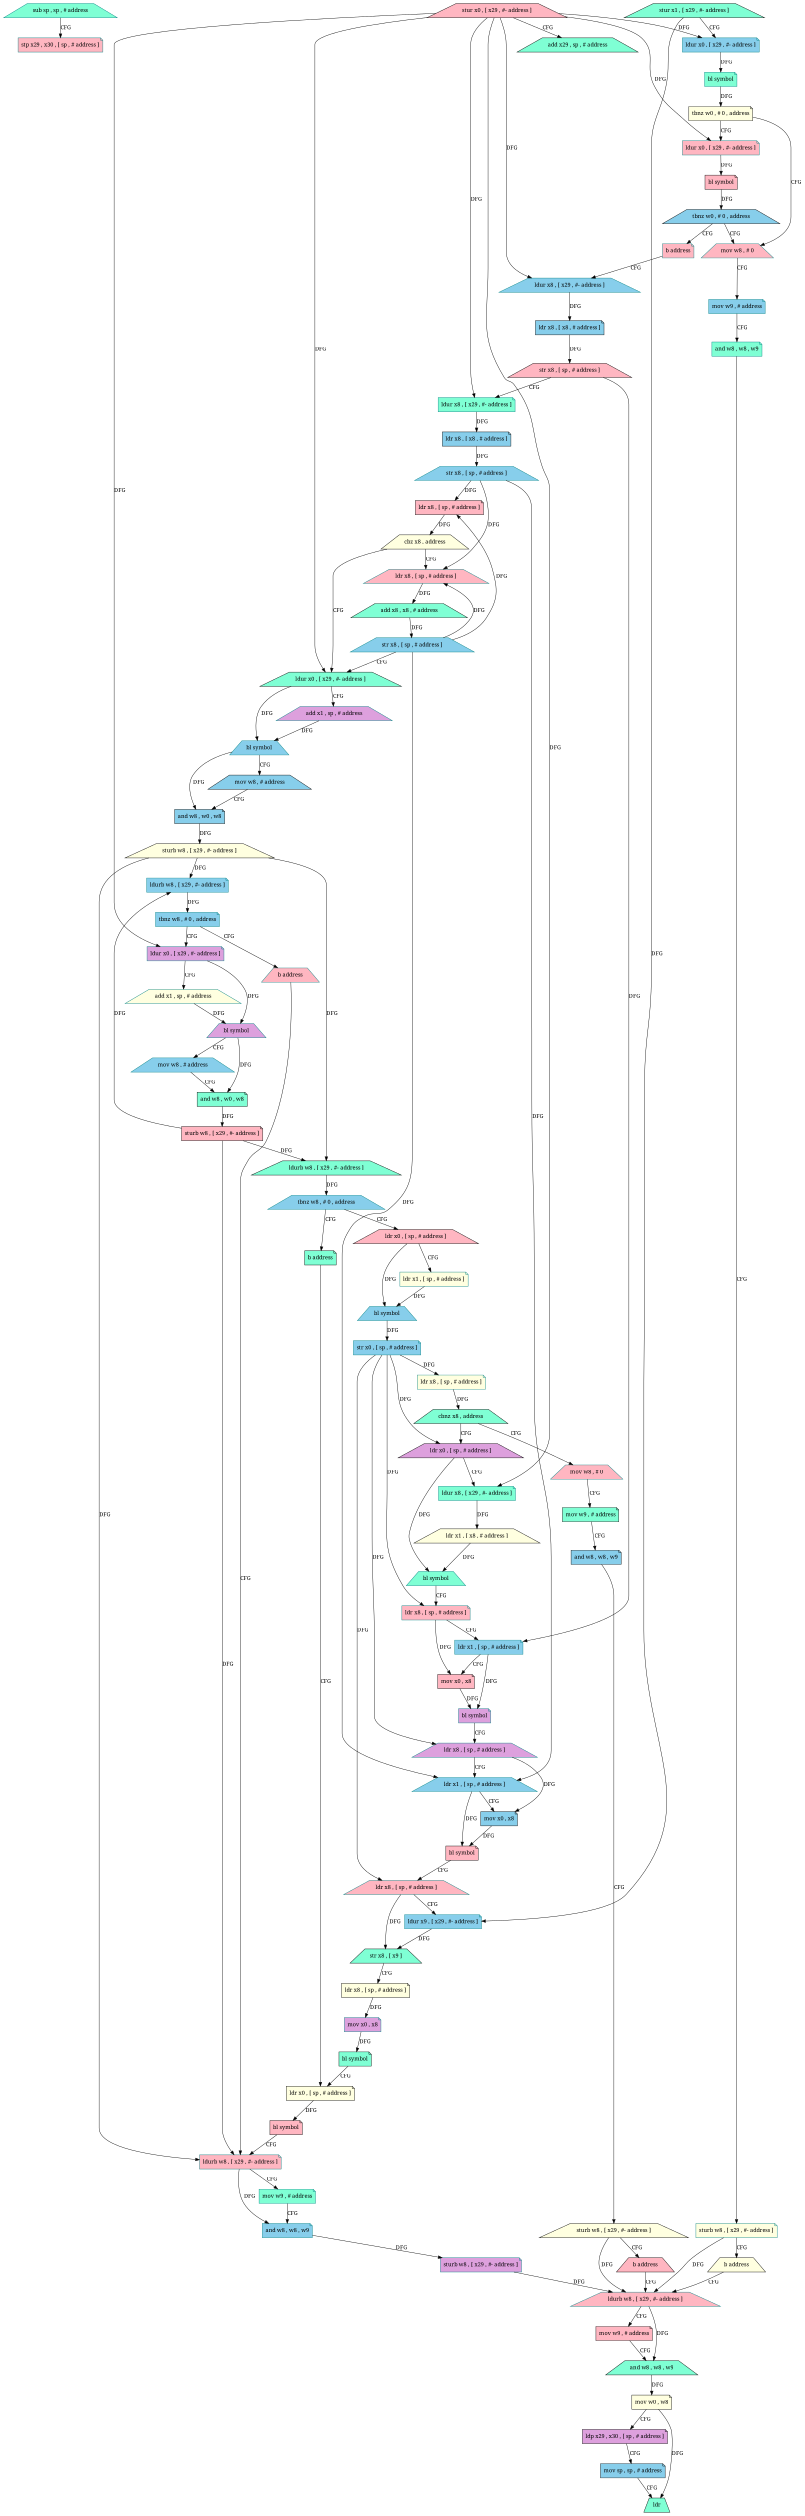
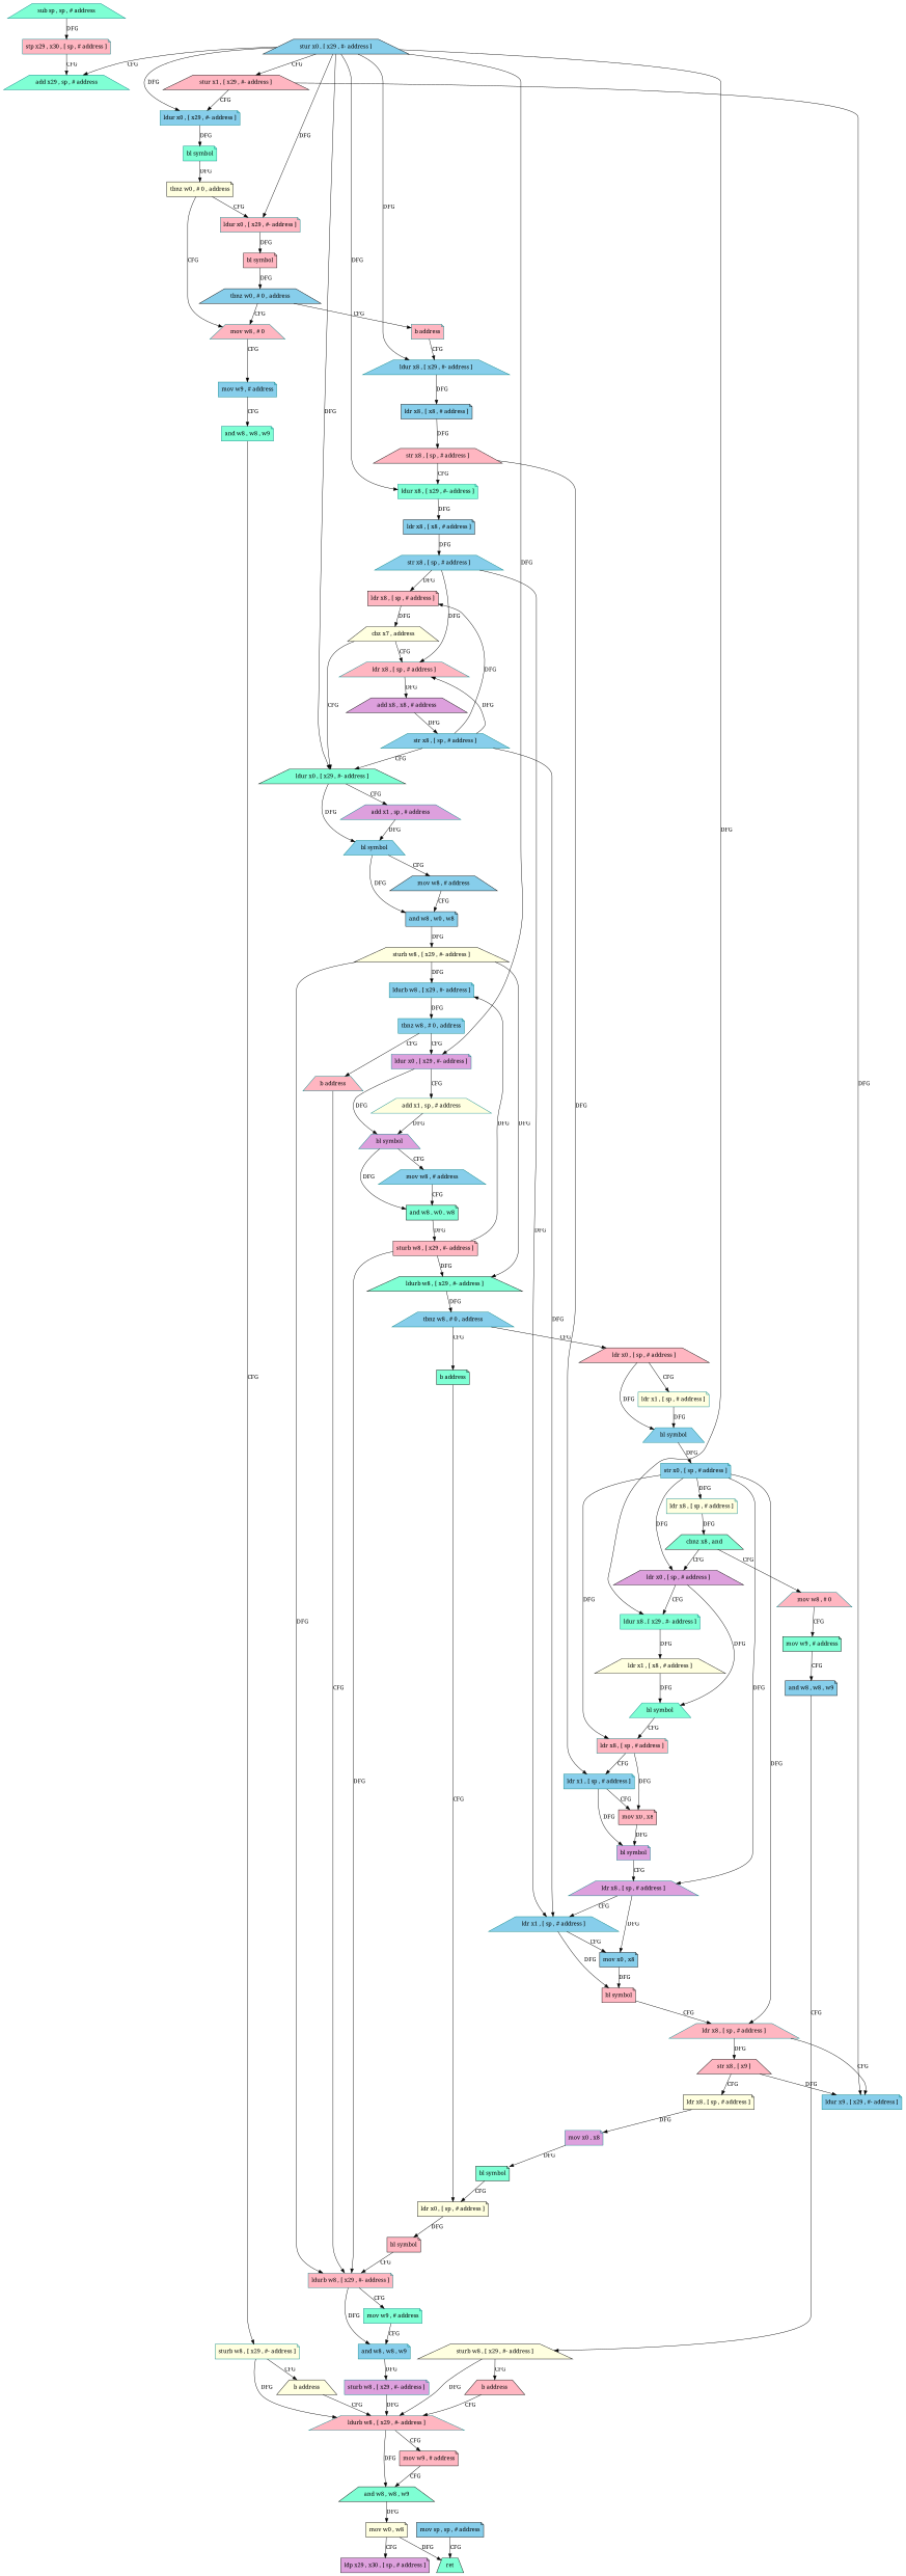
  digraph {
    fontname="Noto Serif"
    node [color=teal fillcolor=skyblue fontname="Noto Serif" shape=note style=filled]
    edge [fontname="Noto Serif"]
    n1 [fillcolor=aquamarine label="sub sp , sp , # address" shape=trapezium]
    n2 [fillcolor=lightpink label="stp x29 , x30 , [ sp , # address ]"]
-   n3 [color=black fillcolor=aquamarine label="add x29 , sp , # address" shape=trapezium]
-   n4 [color=black fillcolor=lightpink label="stur x0 , [ x29 , #- address ]" shape=trapezium]
-   n5 [color=black fillcolor=aquamarine label="stur x1 , [ x29 , #- address ]" shape=trapezium]
+   n3 [fillcolor=aquamarine label="add x29 , sp , # address" shape=trapezium]
+   n4 [color=black label="stur x0 , [ x29 , #- address ]" shape=trapezium]
+   n5 [color=black fillcolor=lightpink label="stur x1 , [ x29 , #- address ]" shape=trapezium]
    n6 [label="ldur x0 , [ x29 , #- address ]"]
    n7 [fillcolor=lightpink label="ldur x0 , [ x29 , #- address ]"]
    n8 [label="ldur x8 , [ x29 , #- address ]" shape=trapezium]
    n9 [fillcolor=aquamarine label="ldur x8 , [ x29 , #- address ]"]
    n10 [color=black fillcolor=aquamarine label="ldur x0 , [ x29 , #- address ]" shape=trapezium]
    n11 [fillcolor=plum label="ldur x0 , [ x29 , #- address ]"]
    n12 [fillcolor=aquamarine label="ldur x8 , [ x29 , #- address ]"]
    n13 [label="ldur x9 , [ x29 , #- address ]"]
    n14 [fillcolor=aquamarine label="bl symbol"]
    n15 [color=black fillcolor=lightpink label="bl symbol"]
    n16 [color=black label="ldr x8 , [ x8 , # address ]"]
    n17 [color=black label="ldr x8 , [ x8 , # address ]"]
    n18 [fillcolor=plum label="add x1 , sp , # address" shape=trapezium]
    n19 [label="bl symbol" shape=trapezium]
    n20 [fillcolor=lightyellow label="add x1 , sp , # address" shape=trapezium]
    n21 [fillcolor=plum label="bl symbol" shape=trapezium]
    n22 [color=black fillcolor=lightyellow label="ldr x1 , [ x8 , # address ]" shape=trapezium]
-   n23 [color=black fillcolor=aquamarine label="str x8 , [ x9 ]" shape=trapezium]
+   n23 [color=black fillcolor=lightpink label="str x8 , [ x9 ]" shape=trapezium]
    n24 [color=black fillcolor=lightyellow label="tbnz w0 , # 0 , address"]
    n25 [fillcolor=lightpink label="mov w8 , # 0" shape=trapezium]
    n26 [label="mov w9 , # address"]
    n27 [fillcolor=aquamarine label="and w8 , w8 , w9"]
    n28 [color=black label="tbnz w0 , # 0 , address" shape=trapezium]
    n29 [fillcolor=lightyellow label="sturb w8 , [ x29 , #- address ]"]
    n30 [color=black fillcolor=lightyellow label="b address" shape=trapezium]
    n31 [fillcolor=lightpink label="ldurb w8 , [ x29 , #- address ]" shape=trapezium]
    n32 [color=black fillcolor=lightpink label="mov w9 , # address"]
    n33 [color=black fillcolor=aquamarine label="and w8 , w8 , w9" shape=trapezium]
    n34 [color=black fillcolor=lightyellow label="mov w0 , w8"]
    n35 [fillcolor=lightpink label="b address"]
    n36 [color=black fillcolor=plum label="ldp x29 , x30 , [ sp , # address ]"]
-   n37 [color=black fillcolor=aquamarine label=ldr shape=trapezium]
+   n37 [color=black fillcolor=aquamarine label=ret shape=trapezium]
    n38 [color=black label="mov sp , sp , # address"]
    n39 [color=black fillcolor=lightpink label="str x8 , [ sp , # address ]" shape=trapezium]
    n40 [label="ldr x1 , [ sp , # address ]"]
    n41 [color=black fillcolor=lightpink label="mov x0 , x8"]
    n42 [fillcolor=plum label="bl symbol"]
    n43 [label="str x8 , [ sp , # address ]" shape=trapezium]
    n44 [color=black fillcolor=lightpink label="ldr x8 , [ sp , # address ]"]
    n45 [fillcolor=lightpink label="ldr x8 , [ sp , # address ]" shape=trapezium]
    n46 [label="ldr x1 , [ sp , # address ]" shape=trapezium]
-   n47 [color=black fillcolor=lightyellow label="cbz x8 , address" shape=trapezium]
-   n48 [color=black fillcolor=aquamarine label="add x8 , x8 , # address" shape=trapezium]
+   n47 [color=black fillcolor=lightyellow label="cbz x7 , address" shape=trapezium]
+   n48 [color=black fillcolor=plum label="add x8 , x8 , # address" shape=trapezium]
    n49 [color=black label="mov x0 , x8"]
    n50 [color=black fillcolor=lightpink label="bl symbol"]
    n51 [color=black label="mov w8 , # address" shape=trapezium]
    n52 [color=black label="and w8 , w0 , w8"]
    n53 [label="str x8 , [ sp , # address ]" shape=trapezium]
    n54 [color=black fillcolor=lightyellow label="sturb w8 , [ x29 , #- address ]" shape=trapezium]
    n55 [label="ldurb w8 , [ x29 , #- address ]"]
    n56 [color=black fillcolor=aquamarine label="ldurb w8 , [ x29 , #- address ]" shape=trapezium]
    n57 [fillcolor=lightpink label="ldurb w8 , [ x29 , #- address ]"]
    n58 [label="tbnz w8 , # 0 , address"]
    n59 [label="tbnz w8 , # 0 , address" shape=trapezium]
    n60 [fillcolor=aquamarine label="mov w9 , # address"]
    n61 [label="and w8 , w8 , w9"]
    n62 [fillcolor=lightpink label="b address" shape=trapezium]
    n63 [label="mov w8 , # address" shape=trapezium]
    n64 [color=black fillcolor=aquamarine label="and w8 , w0 , w8"]
    n65 [color=black fillcolor=lightpink label="sturb w8 , [ x29 , #- address ]"]
    n66 [color=black fillcolor=lightpink label="ldr x0 , [ sp , # address ]" shape=trapezium]
    n67 [color=black fillcolor=aquamarine label="b address"]
    n68 [fillcolor=lightyellow label="ldr x1 , [ sp , # address ]"]
    n69 [label="bl symbol" shape=trapezium]
    n70 [color=black fillcolor=lightyellow label="ldr x0 , [ sp , # address ]"]
    n71 [label="str x0 , [ sp , # address ]"]
    n72 [color=black fillcolor=lightpink label="bl symbol"]
    n73 [fillcolor=plum label="sturb w8 , [ x29 , #- address ]"]
    n74 [fillcolor=lightyellow label="ldr x8 , [ sp , # address ]"]
    n75 [color=black fillcolor=plum label="ldr x0 , [ sp , # address ]" shape=trapezium]
    n76 [fillcolor=lightpink label="ldr x8 , [ sp , # address ]"]
    n77 [fillcolor=plum label="ldr x8 , [ sp , # address ]" shape=trapezium]
    n78 [fillcolor=lightpink label="ldr x8 , [ sp , # address ]" shape=trapezium]
-   n79 [color=black fillcolor=aquamarine label="cbnz x8 , address" shape=trapezium]
+   n79 [color=black fillcolor=aquamarine label="cbnz x8 , and" shape=trapezium]
    n80 [fillcolor=aquamarine label="bl symbol" shape=trapezium]
    n81 [fillcolor=lightpink label="mov w8 , # 0" shape=trapezium]
    n82 [color=black fillcolor=aquamarine label="mov w9 , # address"]
    n83 [color=black label="and w8 , w8 , w9"]
    n84 [color=black fillcolor=lightyellow label="ldr x8 , [ sp , # address ]"]
    n85 [fillcolor=plum label="mov x0 , x8"]
    n86 [color=black fillcolor=aquamarine label="bl symbol"]
    n87 [color=black fillcolor=lightyellow label="sturb w8 , [ x29 , #- address ]" shape=trapezium]
    n88 [color=black fillcolor=lightpink label="b address" shape=trapezium]
-   n1 -> n2 [label=CFG]
+   n1 -> n2 [label=DFG]
+   n2 -> n3 [label=CFG]
    n4 -> n3 [label=CFG]
+   n4 -> n5 [label=CFG]
    n4 -> n6 [label=DFG]
    n4 -> n7 [label=DFG]
    n4 -> n8 [label=DFG]
    n4 -> n9 [label=DFG]
    n4 -> n10 [label=DFG]
    n4 -> n11 [label=DFG]
    n4 -> n12 [label=DFG]
    n5 -> n6 [label=CFG]
    n5 -> n13 [label=DFG]
    n6 -> n14 [label=DFG]
    n7 -> n15 [label=DFG]
    n8 -> n16 [label=DFG]
    n9 -> n17 [label=DFG]
    n10 -> n18 [label=CFG]
    n10 -> n19 [label=DFG]
    n11 -> n20 [label=CFG]
    n11 -> n21 [label=DFG]
    n12 -> n22 [label=DFG]
-   n13 -> n23 [label=DFG]
+   n23 -> n13 [label=DFG]
    n14 -> n24 [label=DFG]
    n15 -> n28 [label=DFG]
    n16 -> n39 [label=DFG]
    n17 -> n43 [label=DFG]
    n18 -> n19 [label=DFG]
    n19 -> n51 [label=CFG]
    n19 -> n52 [label=DFG]
    n20 -> n21 [label=DFG]
    n21 -> n63 [label=CFG]
    n21 -> n64 [label=DFG]
    n22 -> n80 [label=DFG]
    n23 -> n84 [label=CFG]
    n24 -> n7 [label=CFG]
    n24 -> n25 [label=CFG]
    n25 -> n26 [label=CFG]
    n26 -> n27 [label=CFG]
    n27 -> n29 [label=CFG]
    n28 -> n25 [label=CFG]
    n28 -> n35 [label=CFG]
    n29 -> n30 [label=CFG]
    n29 -> n31 [label=DFG]
    n30 -> n31 [label=CFG]
    n31 -> n32 [label=CFG]
    n31 -> n33 [label=DFG]
    n32 -> n33 [label=CFG]
    n33 -> n34 [label=DFG]
    n34 -> n36 [label=CFG]
    n34 -> n37 [label=DFG]
    n35 -> n8 [label=CFG]
-   n36 -> n38 [label=CFG]
    n38 -> n37 [label=CFG]
    n39 -> n9 [label=CFG]
    n39 -> n40 [label=DFG]
    n40 -> n41 [label=CFG]
    n40 -> n42 [label=DFG]
    n41 -> n42 [label=DFG]
    n42 -> n77 [label=CFG]
    n43 -> n44 [label=DFG]
    n43 -> n45 [label=DFG]
    n43 -> n46 [label=DFG]
    n44 -> n47 [label=DFG]
    n45 -> n48 [label=DFG]
    n46 -> n49 [label=CFG]
    n46 -> n50 [label=DFG]
    n47 -> n10 [label=CFG]
    n47 -> n45 [label=CFG]
    n48 -> n53 [label=DFG]
    n49 -> n50 [label=DFG]
    n50 -> n78 [label=CFG]
    n51 -> n52 [label=CFG]
    n52 -> n54 [label=DFG]
    n53 -> n10 [label=CFG]
    n53 -> n44 [label=DFG]
    n53 -> n45 [label=DFG]
    n53 -> n46 [label=DFG]
    n54 -> n55 [label=DFG]
    n54 -> n56 [label=DFG]
    n54 -> n57 [label=DFG]
    n55 -> n58 [label=DFG]
    n56 -> n59 [label=DFG]
    n57 -> n60 [label=CFG]
    n57 -> n61 [label=DFG]
    n58 -> n11 [label=CFG]
    n58 -> n62 [label=CFG]
    n59 -> n66 [label=CFG]
    n59 -> n67 [label=CFG]
    n60 -> n61 [label=CFG]
    n61 -> n73 [label=DFG]
    n62 -> n57 [label=CFG]
    n63 -> n64 [label=CFG]
    n64 -> n65 [label=DFG]
    n65 -> n55 [label=DFG]
    n65 -> n56 [label=DFG]
    n65 -> n57 [label=DFG]
    n66 -> n68 [label=CFG]
    n66 -> n69 [label=DFG]
    n67 -> n70 [label=CFG]
    n68 -> n69 [label=DFG]
    n69 -> n71 [label=DFG]
    n70 -> n72 [label=DFG]
    n71 -> n74 [label=DFG]
    n71 -> n75 [label=DFG]
    n71 -> n76 [label=DFG]
    n71 -> n77 [label=DFG]
    n71 -> n78 [label=DFG]
    n72 -> n57 [label=CFG]
    n73 -> n31 [label=DFG]
    n74 -> n79 [label=DFG]
    n75 -> n12 [label=CFG]
    n75 -> n80 [label=DFG]
    n76 -> n40 [label=CFG]
    n76 -> n41 [label=DFG]
    n77 -> n46 [label=CFG]
    n77 -> n49 [label=DFG]
    n78 -> n13 [label=CFG]
    n78 -> n23 [label=DFG]
    n79 -> n75 [label=CFG]
    n79 -> n81 [label=CFG]
    n80 -> n76 [label=CFG]
    n81 -> n82 [label=CFG]
    n82 -> n83 [label=CFG]
    n83 -> n87 [label=CFG]
    n84 -> n85 [label=DFG]
    n85 -> n86 [label=DFG]
    n86 -> n70 [label=CFG]
    n87 -> n31 [label=DFG]
    n87 -> n88 [label=CFG]
    n88 -> n31 [label=CFG]
  }
